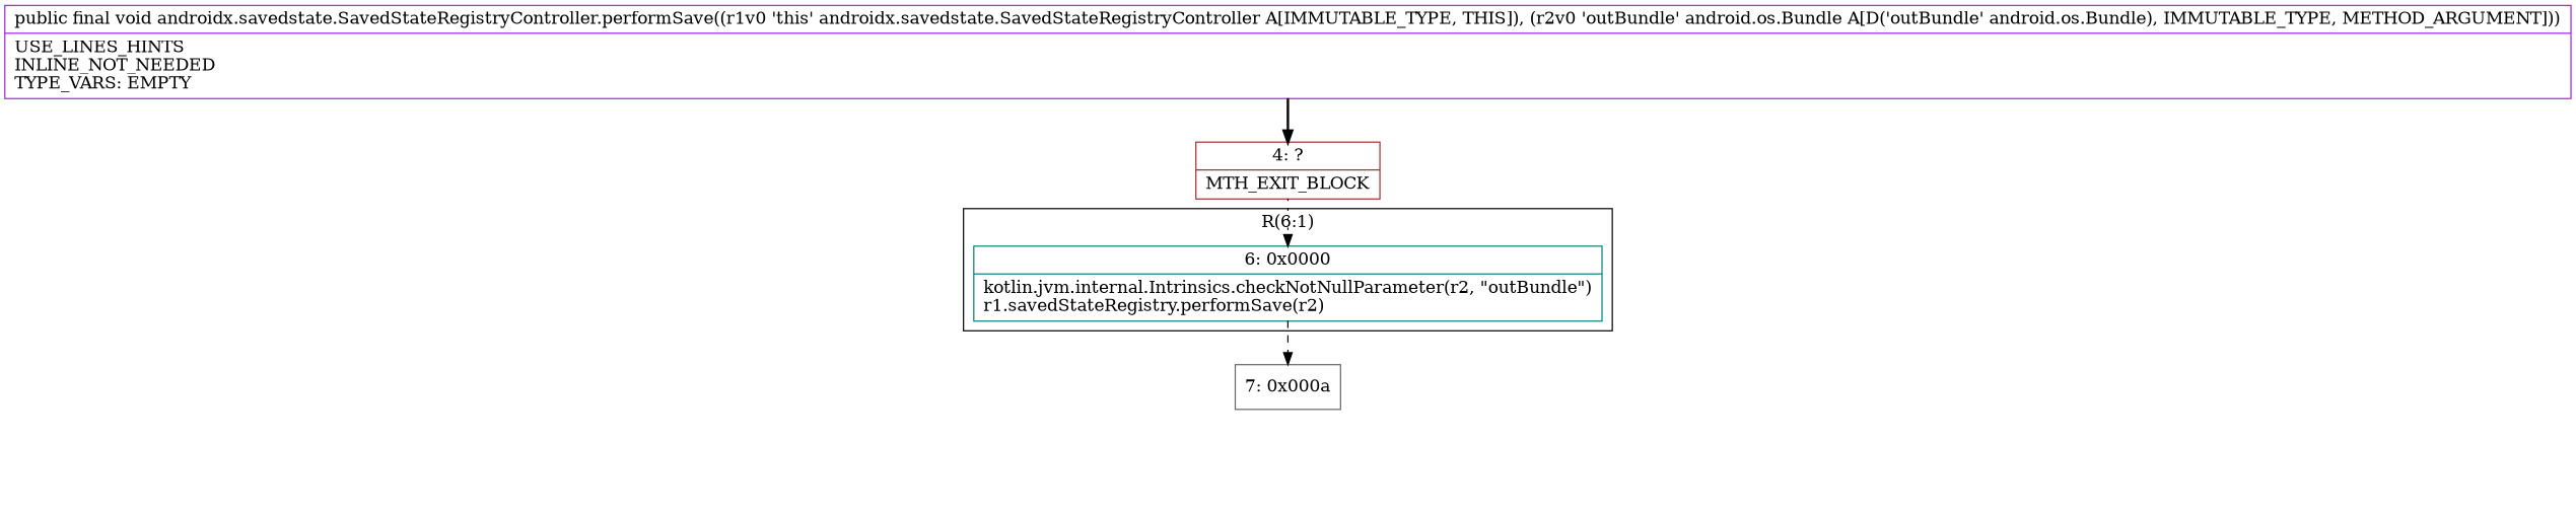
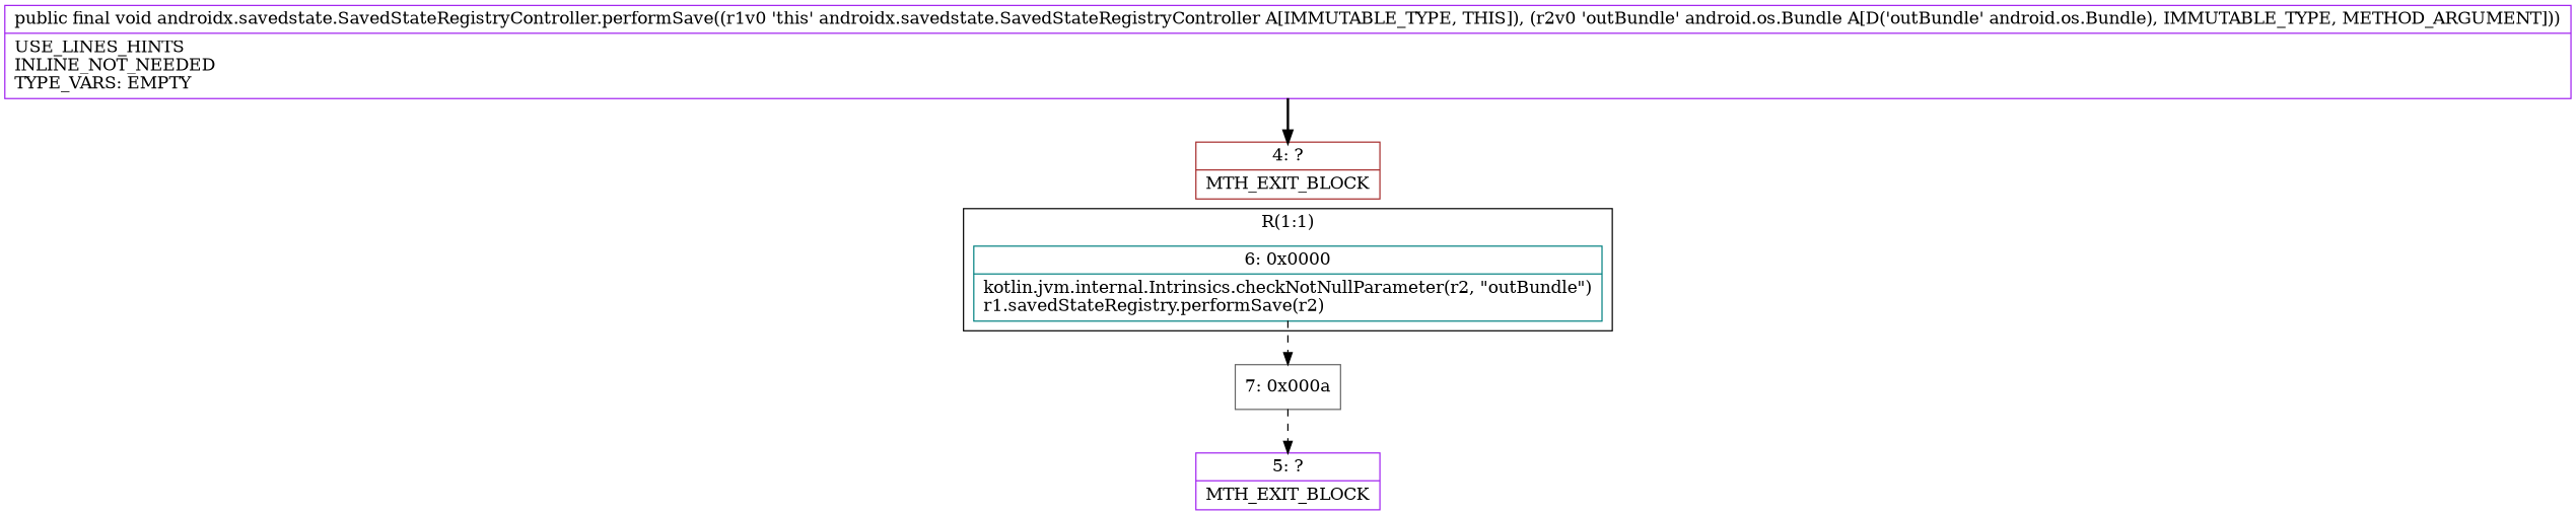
  digraph {
    node [color=purple shape=record]
    edge [style=dashed]
    n1 [color=teal label="{6\:\ 0x0000|kotlin.jvm.internal.Intrinsics.checkNotNullParameter(r2, \"outBundle\")\lr1.savedStateRegistry.performSave(r2)\l}"]
    n2 [color=gray40 label="{7\:\ 0x000a}"]
+   n3 [label="{5\:\ ?|MTH_EXIT_BLOCK\l}"]
    n4 [color=brown label="{4\:\ ?|MTH_EXIT_BLOCK\l}"]
    n5 [label="{public final void androidx.savedstate.SavedStateRegistryController.performSave((r1v0 'this' androidx.savedstate.SavedStateRegistryController A[IMMUTABLE_TYPE, THIS]), (r2v0 'outBundle' android.os.Bundle A[D('outBundle' android.os.Bundle), IMMUTABLE_TYPE, METHOD_ARGUMENT]))  | USE_LINES_HINTS\lINLINE_NOT_NEEDED\lTYPE_VARS: EMPTY\l}"]
    subgraph cluster_1 {
-     label="R(6:1)"
+     label="R(1:1)"
      n1
    }
    n1 -> n2
-   n4 -> n1 [style=dotted]
+   n2 -> n3
    n5 -> n4 [style=bold]
  }
